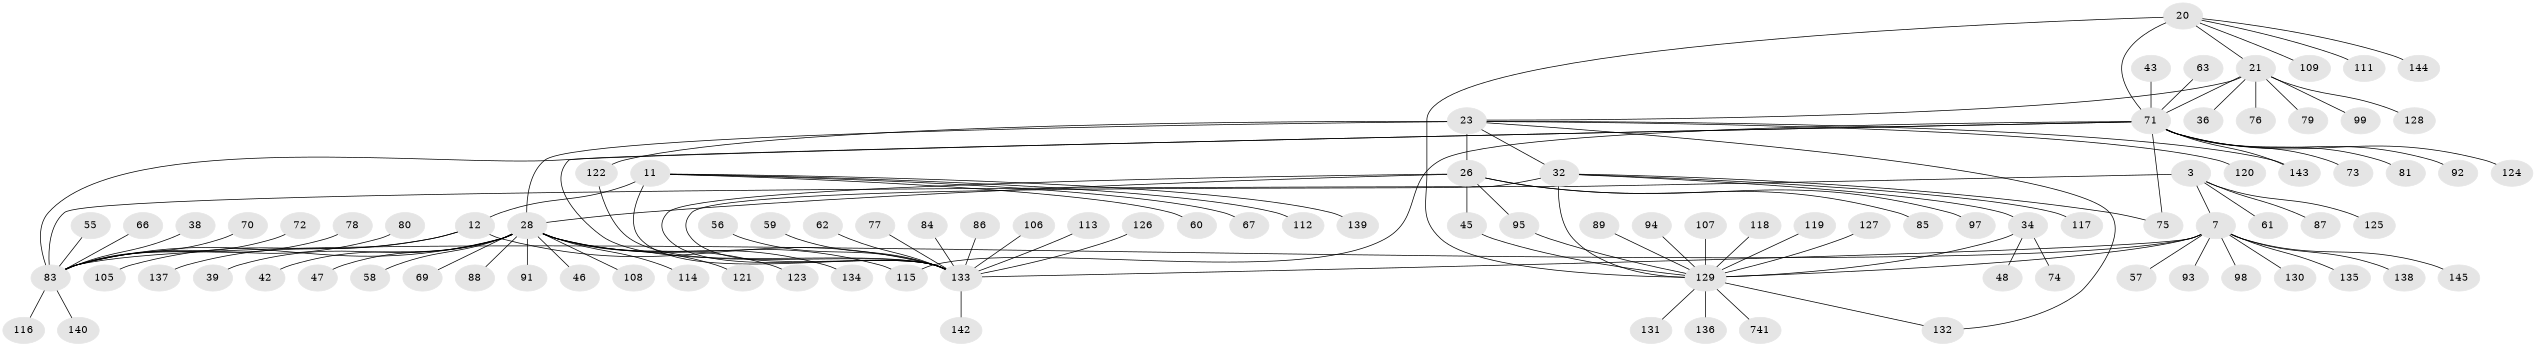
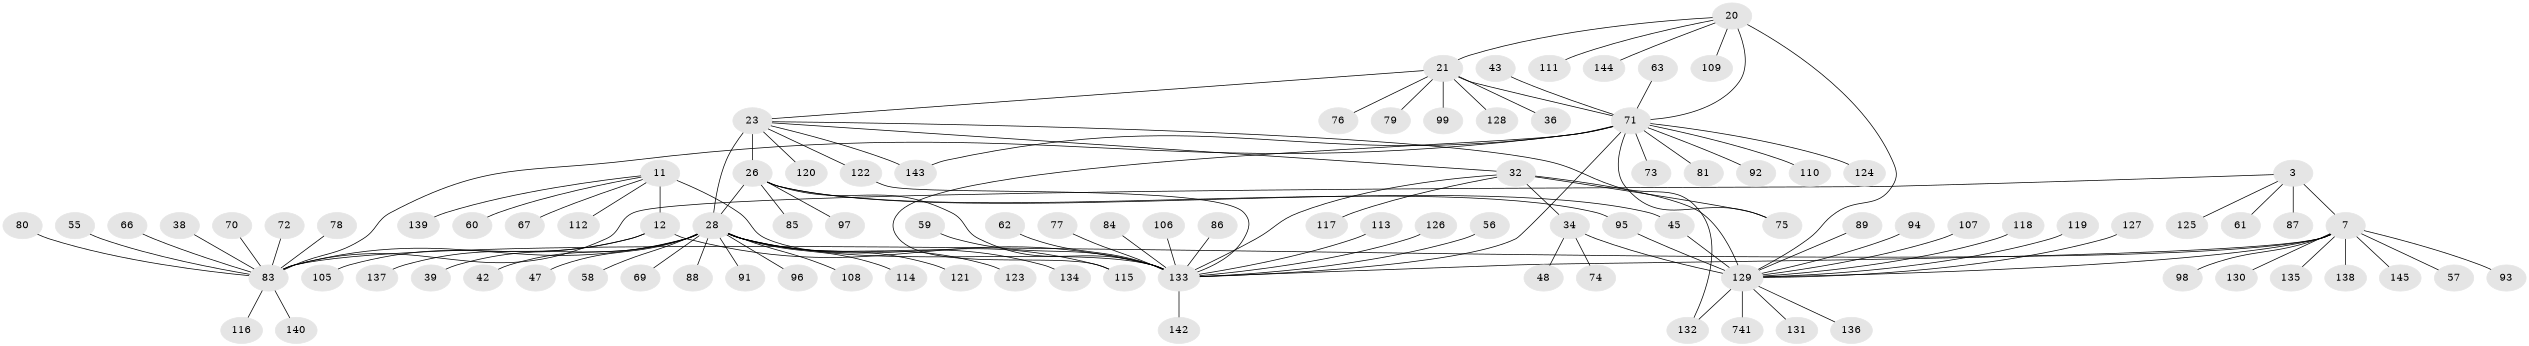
  graph {
    node [color=gray90 style=filled]
    3 [super="+2"]
    7 [super="+6"]
    61
    83 [super="+4"]
    87
    125 [super="+53"]
    57
    93
    98
    129 [super="+35+37+50"]
    130
    133 [super="+38+44"]
    135
    138
    145
    116
    140
    132
    131
    136
    n21 [label=741]
    142 [super="+102"]
    11 [super="+10"]
    12 [super="+8"]
    60
    67
    112
    139
    105
    137
    20 [super="+15"]
    21 [super="+18"]
    71 [super="+19"]
    109
    111
    144 [super="+103"]
    23 [super="+22"]
    36
    76
    79
    99
    128
    143
    115
    75
    73 [super="+64"]
    81
    92
+   110
    124 [super="+101"]
    26 [super="+24"]
    28 [super="+25+27"]
    32 [super="+30"]
    120
    122
    45
    85
    95 [super="+52"]
    97
    39
    42
    47
    58 [super="+54"]
    69 [super="+40"]
    88
    91
-   96 [label=46]
+   96
    108
    114
    121
    123
    134 [super="+90"]
    34 [super="+33"]
    117
    48
    74 [super="+65"]
    43
    55
    56
    59 [super="+46"]
    62
    63
    66
    n84 [label=38]
    70
    72
    77
    78
    80
    84
    86
    89
    94
    106
    107
    113
    118 [super="+100"]
    119
    126
    127 [super="+51"]
    3 -- 7 [weight=6]
    3 -- 61
    3 -- 83 [weight=4]
    3 -- 87
    3 -- 125
    7 -- 83 [weight=6]
    7 -- 57
    7 -- 93
    7 -- 98
    7 -- 129
    7 -- 130
    7 -- 133 [weight=2]
    7 -- 135
    7 -- 138
    7 -- 145
    83 -- 116
    83 -- 140
    129 -- 132
    129 -- 131
    129 -- 136
    129 -- n21
    133 -- 142
    11 -- 133 [weight=6]
    11 -- 12 [weight=4]
    11 -- 60
    11 -- 67
    11 -- 112
    11 -- 139
    12 -- 133 [weight=6]
    12 -- 105
    12 -- 137
    20 -- 129
    20 -- 21 [weight=4]
    20 -- 71 [weight=6]
    20 -- 109
    20 -- 111
    20 -- 144
    21 -- 71 [weight=6]
    21 -- 23
    21 -- 36
    21 -- 76
    21 -- 79
    21 -- 99
    21 -- 128
    71 -- 83
    71 -- 133
    71 -- 143
    71 -- 115
    71 -- 75
    71 -- 73
    71 -- 81
    71 -- 92
+   71 -- 110
    71 -- 124
    23 -- 132
    23 -- 143
    23 -- 26 [weight=4]
    23 -- 28 [weight=6]
    23 -- 32
    23 -- 120
    23 -- 122
    26 -- 133
    26 -- 28 [weight=6]
    26 -- 45
    26 -- 85
    26 -- 95
    26 -- 97
    28 -- 83 [weight=2]
    28 -- 115
    28 -- 39
    28 -- 42
    28 -- 47
    28 -- 58
    28 -- 69
    28 -- 88
    28 -- 91
    28 -- 96
    28 -- 108
    28 -- 114
    28 -- 121
    28 -- 123
    28 -- 134
    32 -- 129 [weight=6]
    32 -- 133
    32 -- 75
    32 -- 34 [weight=4]
    32 -- 117
    122 -- 133
    45 -- 129
    95 -- 129
    34 -- 129 [weight=6]
    34 -- 48
    34 -- 74
    43 -- 71
    55 -- 83
    56 -- 133
    59 -- 133
    62 -- 133
    63 -- 71
    66 -- 83
    n84 -- 83
    70 -- 83
    72 -- 83
    77 -- 133
    78 -- 83
    80 -- 83
    84 -- 133
    86 -- 133
    89 -- 129
    94 -- 129
    106 -- 133
    107 -- 129
    113 -- 133
    118 -- 129
    119 -- 129
    126 -- 133
    127 -- 129
  }
